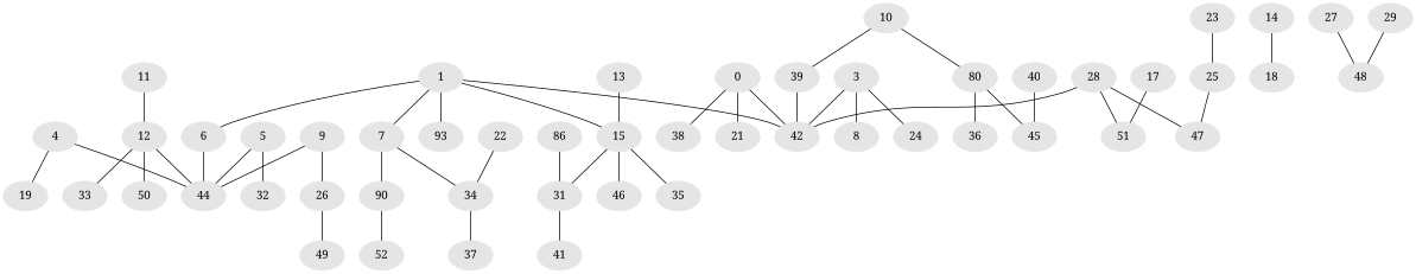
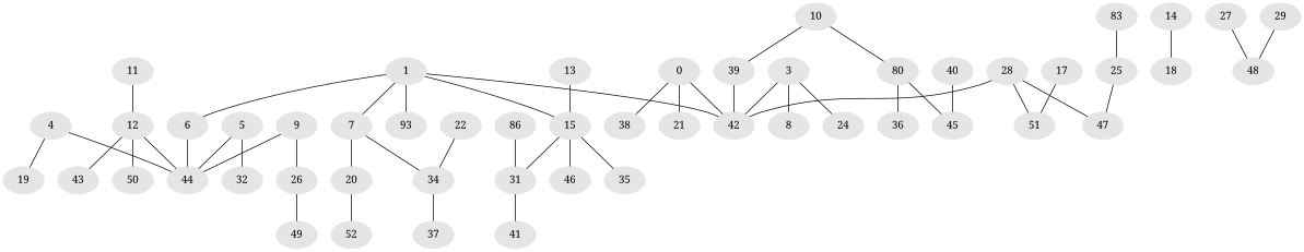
  graph {
    fontname="Noto Serif"
    node [color=gray90 fontname="Noto Serif" style=filled]
    edge [fontname="Noto Serif" weight=1.0]
    1
    6
    7
    15
    n5 [label=93]
    42
    44
-   20 [label=90]
+   20
    34
    31
    35
    46
    n13 [label=0]
    21
    38
    3
    8
    24
    4
    19
    5
    32
    52
    37
    9
    26
    49
    n28 [label=80]
    10
    39
    36
    45
    11
    12
-   43 [label=33]
+   43
    50
    13
    14
    18
    41
    n41 [label=86]
    17
    51
    22
-   23
+   23 [label=83]
    25
    47
    27
    48
    28
    29
    40
    1 -- 6
    1 -- 7
    1 -- 15
    1 -- n5
    1 -- 42
    6 -- 44
    7 -- 20
    7 -- 34
    15 -- 31
    15 -- 35
    15 -- 46
    20 -- 52
    34 -- 37
    31 -- 41
    n13 -- 42
    n13 -- 21
    n13 -- 38
    3 -- 42
    3 -- 8
    3 -- 24
    4 -- 44
    4 -- 19
    5 -- 44
    5 -- 32
    9 -- 44
    9 -- 26
    26 -- 49
    n28 -- 36
    n28 -- 45
    10 -- n28
    10 -- 39
    39 -- 42
    11 -- 12
    12 -- 44
    12 -- 43
    12 -- 50
    13 -- 15
    14 -- 18
    n41 -- 31
    17 -- 51
    22 -- 34
    23 -- 25
    25 -- 47
    27 -- 48
    28 -- 42
    28 -- 51
    28 -- 47
    29 -- 48
    40 -- 45
  }
